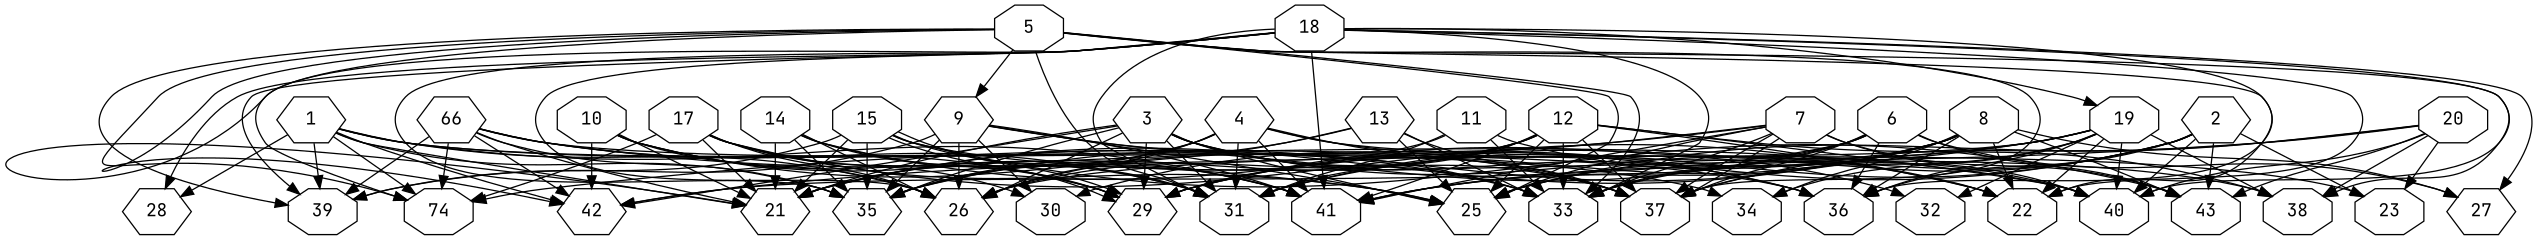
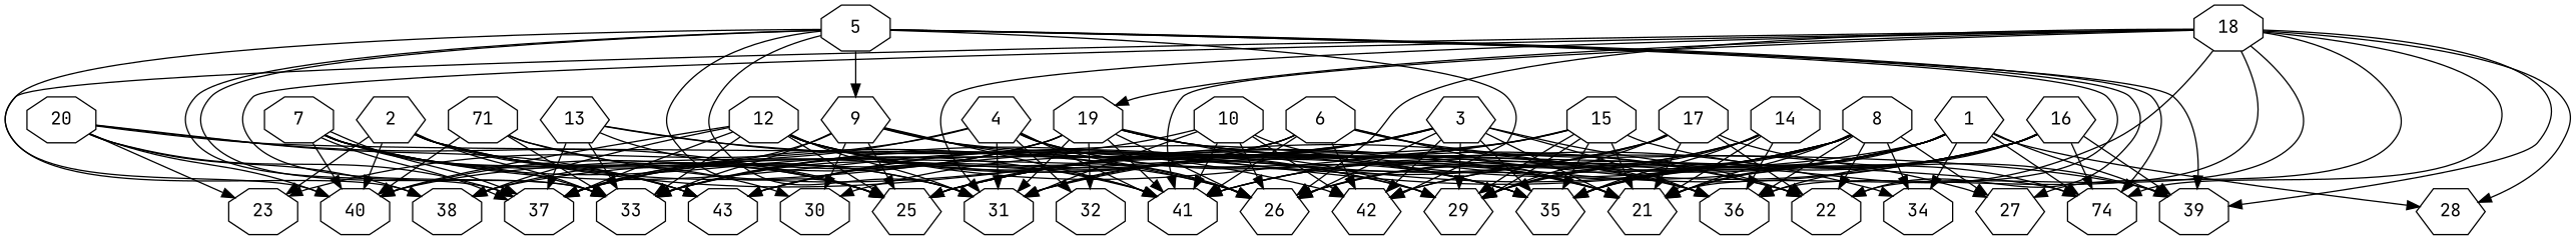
  digraph {
    fontname="JetBrains Mono"
    node [alpha=0.09 fontname="JetBrains Mono" shape=octagon]
    edge [fontname="JetBrains Mono"]
    1 [expect_size=10868100666243516416 shape=hexagon]
    21 [expect_size=27193439894002856 shape=hexagon]
    n3 [alpha=0.07 expect_size=179618275930144896 label=74]
    25 [alpha=0.01 expect_size=53875075488443006976 shape=hexagon]
    26 [alpha=0.04 expect_size=15438226275485718 shape=hexagon]
    28 [alpha=0.18 expect_size=2452701032047479619584 shape=hexagon]
    34 [alpha=0.00 expect_size=6085094413582166016]
    35 [alpha=0.07 expect_size=14330892907582033231872 shape=hexagon]
    39 [alpha=0.08 expect_size=96051447719097312]
    40 [alpha=0.00 expect_size=41224358583942200]
    41 [alpha=0.04 expect_size=2734458445849667584]
    42 [alpha=0.08 expect_size=49230439426849544 shape=hexagon]
    2 [alpha=0.13 expect_size=1358757934739832064 shape=hexagon]
    23 [alpha=0.17 expect_size=76934667022414905344]
    29 [alpha=0.15 expect_size=109116233327133008 shape=hexagon]
    31 [alpha=0.12 expect_size=156491151092489600]
    33 [alpha=0.13 expect_size=3614213919246768930816]
    36 [alpha=0.16 expect_size=193426044359254272]
    43 [alpha=0.17 expect_size=157557767799462240]
    3 [alpha=0.10 expect_size=7725899762324656128 shape=hexagon]
    22 [alpha=0.12 expect_size=16589324104356593664000]
    37 [alpha=0.13 expect_size=12445644703783434]
    4 [expect_size=1717942852172981993472 shape=hexagon]
    32 [alpha=0.15 expect_size=7196746387336145920]
    5 [expect_size=1697390460033875050496]
    38 [alpha=0.18 expect_size=10472373292603402]
    9 [alpha=0.12 expect_size=46564774841293760 shape=hexagon]
    6 [alpha=0.07 expect_size=14678926284839989542912]
    27 [expect_size=10892854488856038 shape=hexagon]
    7 [alpha=0.10 expect_size=170284205102735328]
    30 [alpha=0.11 expect_size=3543475781330161106944]
    8 [alpha=0.18 expect_size=6875013136665647]
    10 [alpha=0.01 expect_size=2721647374847155]
-   11 [alpha=0.20 expect_size=5294781295405039616000]
+   11 [alpha=0.20 expect_size=5294781295405039616000 label=71]
    12 [alpha=0.14 expect_size=1303660832082574180352]
    13 [expect_size=50592787065148304 shape=hexagon]
    14 [alpha=0.14 expect_size=201505965955542240]
    15 [alpha=0.14 expect_size=6860372022129347002368]
-   16 [alpha=0.12 expect_size=102245579461822016 shape=hexagon label=66]
+   16 [alpha=0.12 expect_size=102245579461822016 shape=hexagon]
    17 [alpha=0.14 expect_size=4674115299332562354176]
    18 [alpha=0.13 expect_size=4554147814611208]
    19 [alpha=0.07 expect_size=70631583321342083072]
    20 [alpha=0.16 expect_size=6302735678924595]
    1 -> 21
    1 -> n3
+   1 -> 25
    1 -> 26
    1 -> 28
    1 -> 34
    1 -> 35
    1 -> 39
    1 -> 40
    1 -> 41
    1 -> 42
    2 -> 25
    2 -> 40
    2 -> 23
    2 -> 29
    2 -> 31
    2 -> 33
    2 -> 36
    2 -> 43
    3 -> 21
    3 -> 25
    3 -> 26
    3 -> 35
    3 -> 42
    3 -> 29
    3 -> 31
    3 -> 33
    3 -> 36
    3 -> 22
    3 -> 37
    4 -> 21
    4 -> 26
    4 -> 35
    4 -> 41
    4 -> 23
    4 -> 31
    4 -> 37
    4 -> 32
    5 -> 21
    5 -> n3
    5 -> 25
    5 -> 39
    5 -> 42
    5 -> 31
    5 -> 33
    5 -> 22
    5 -> 37
    5 -> 38
    5 -> 9
    9 -> 25
    9 -> 26
    9 -> 35
    9 -> 39
    9 -> 41
    9 -> 33
    9 -> 37
    9 -> 30
    6 -> 21
    6 -> 41
    6 -> 42
    6 -> 33
    6 -> 36
    6 -> 43
    6 -> 37
    6 -> 27
    7 -> 25
    7 -> 40
    7 -> 41
    7 -> 42
    7 -> 33
    7 -> 43
    7 -> 37
    7 -> 37
    7 -> 30
    8 -> 21
    8 -> 25
    8 -> 34
    8 -> 35
    8 -> 41
    8 -> 29
    8 -> 33
    8 -> 36
    8 -> 43
    8 -> 22
    8 -> 27
    10 -> 21
    10 -> 26
    10 -> 41
    10 -> 42
    10 -> 31
    10 -> 33
    11 -> 21
    11 -> 40
    11 -> 31
    11 -> 33
    12 -> 25
    12 -> 26
    12 -> 35
    12 -> 40
    12 -> 41
    12 -> 29
    12 -> 31
    12 -> 33
    12 -> 22
    12 -> 37
    12 -> 38
    13 -> 25
    13 -> 26
    13 -> 35
    13 -> 33
    13 -> 37
    14 -> 21
    14 -> 26
    14 -> 35
    14 -> 41
    14 -> 29
    14 -> 36
    15 -> 21
    15 -> 35
    15 -> 39
    15 -> 29
    15 -> 29
    15 -> 31
    15 -> 43
    15 -> 38
    16 -> 21
    16 -> n3
    16 -> 25
    16 -> 35
    16 -> 39
    16 -> 42
    16 -> 29
    16 -> 31
    16 -> 36
    17 -> 21
    17 -> n3
    17 -> 25
    17 -> 26
    17 -> 29
    17 -> 22
    17 -> 30
    18 -> n3
    18 -> 26
    18 -> 28
    18 -> 35
    18 -> 39
    18 -> 40
    18 -> 41
    18 -> 31
    18 -> 33
    18 -> 36
    18 -> 22
    18 -> 27
    18 -> 19
    19 -> 26
    19 -> 34
    19 -> 40
    19 -> 41
    19 -> 29
    19 -> 31
    19 -> 36
    19 -> 22
    19 -> 37
    19 -> 32
    19 -> 38
    20 -> n3
    20 -> 25
    20 -> 40
    20 -> 23
    20 -> 43
    20 -> 37
    20 -> 38
  }
